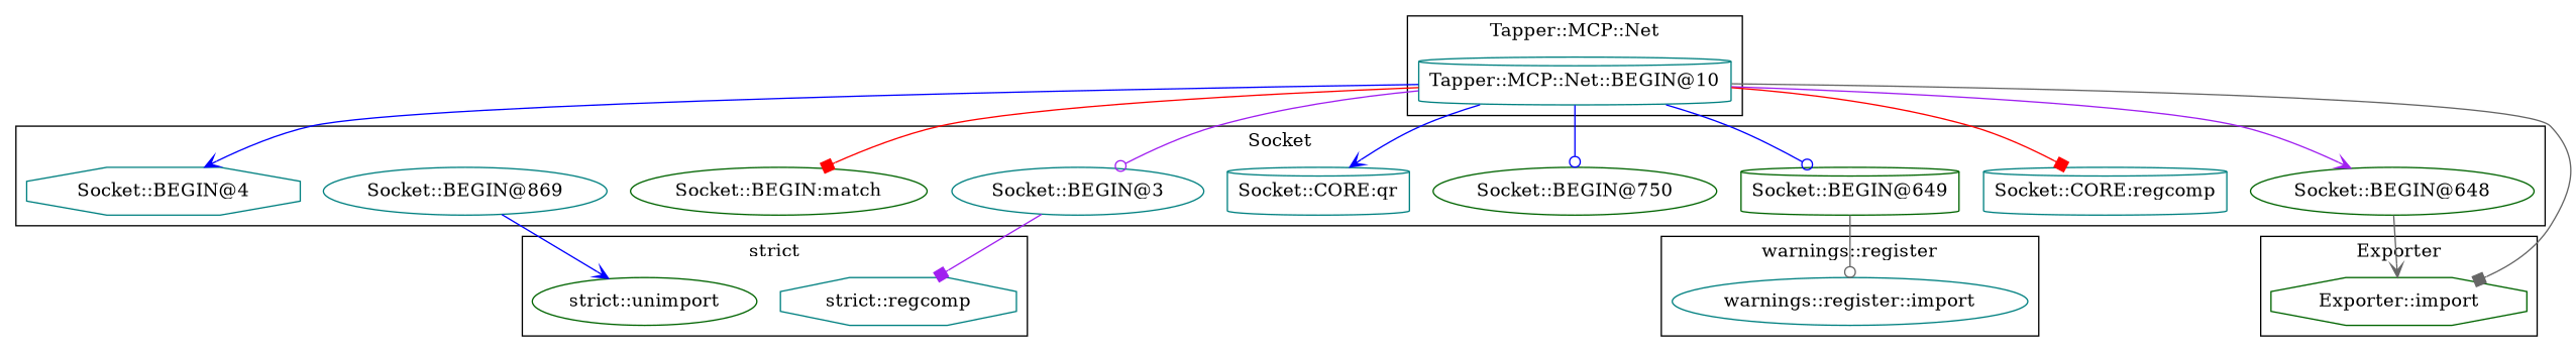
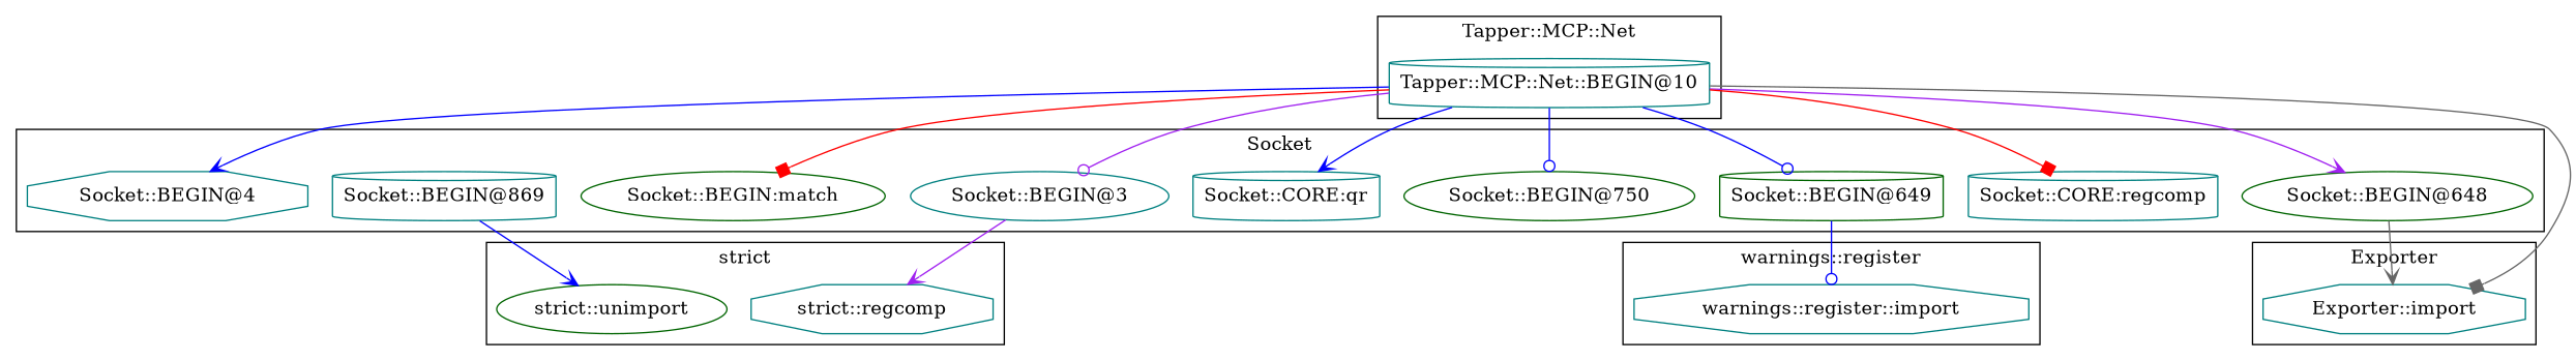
  digraph {
    node [color=teal shape=ellipse]
    edge [arrowhead=vee color=blue]
-   "Socket::BEGIN@869"
+   "Socket::BEGIN@869" [shape=cylinder]
    "Socket::BEGIN@648" [color=darkgreen]
    n3 [color=darkgreen label="Socket::BEGIN@750"]
    "Socket::CORE:qr" [shape=cylinder]
    "Socket::BEGIN@649" [color=darkgreen shape=cylinder]
    n6 [color=darkgreen label="Socket::BEGIN:match"]
    "Socket::BEGIN@3"
    "Socket::BEGIN@4" [shape=octagon]
    "Socket::CORE:regcomp" [shape=cylinder]
    "Tapper::MCP::Net::BEGIN@10" [shape=cylinder]
-   "Exporter::import" [color=darkgreen shape=octagon]
-   "warnings::register::import"
+   "Exporter::import" [shape=octagon]
+   "warnings::register::import" [shape=octagon]
    n13 [label="strict::regcomp" shape=octagon]
    "strict::unimport" [color=darkgreen]
    subgraph cluster_1 {
      label=Socket
      "Socket::BEGIN@869"
      "Socket::BEGIN@648"
      n3
      "Socket::CORE:qr"
      "Socket::BEGIN@649"
      n6
      "Socket::BEGIN@3"
      "Socket::BEGIN@4"
      "Socket::CORE:regcomp"
    }
    subgraph cluster_2 {
      label="Tapper::MCP::Net"
      "Tapper::MCP::Net::BEGIN@10"
    }
    subgraph cluster_3 {
      label=Exporter
      "Exporter::import"
    }
    subgraph cluster_4 {
      label="warnings::register"
      "warnings::register::import"
    }
    subgraph cluster_5 {
      label="strict"
      n13
      "strict::unimport"
    }
    "Socket::BEGIN@869" -> "strict::unimport"
    "Socket::BEGIN@648" -> "Exporter::import" [color=gray40]
-   "Socket::BEGIN@649" -> "warnings::register::import" [arrowhead=odot color=gray40]
-   "Socket::BEGIN@3" -> n13 [arrowhead=box color=purple]
+   "Socket::BEGIN@649" -> "warnings::register::import" [arrowhead=odot]
+   "Socket::BEGIN@3" -> n13 [color=purple]
    "Tapper::MCP::Net::BEGIN@10" -> "Socket::BEGIN@648" [color=purple]
    "Tapper::MCP::Net::BEGIN@10" -> n3 [arrowhead=odot]
    "Tapper::MCP::Net::BEGIN@10" -> "Socket::CORE:qr"
    "Tapper::MCP::Net::BEGIN@10" -> "Socket::BEGIN@649" [arrowhead=odot]
    "Tapper::MCP::Net::BEGIN@10" -> n6 [arrowhead=box color=red]
    "Tapper::MCP::Net::BEGIN@10" -> "Socket::BEGIN@3" [arrowhead=odot color=purple]
    "Tapper::MCP::Net::BEGIN@10" -> "Socket::BEGIN@4"
    "Tapper::MCP::Net::BEGIN@10" -> "Socket::CORE:regcomp" [arrowhead=box color=red]
    "Tapper::MCP::Net::BEGIN@10" -> "Exporter::import" [arrowhead=box color=gray40]
  }
